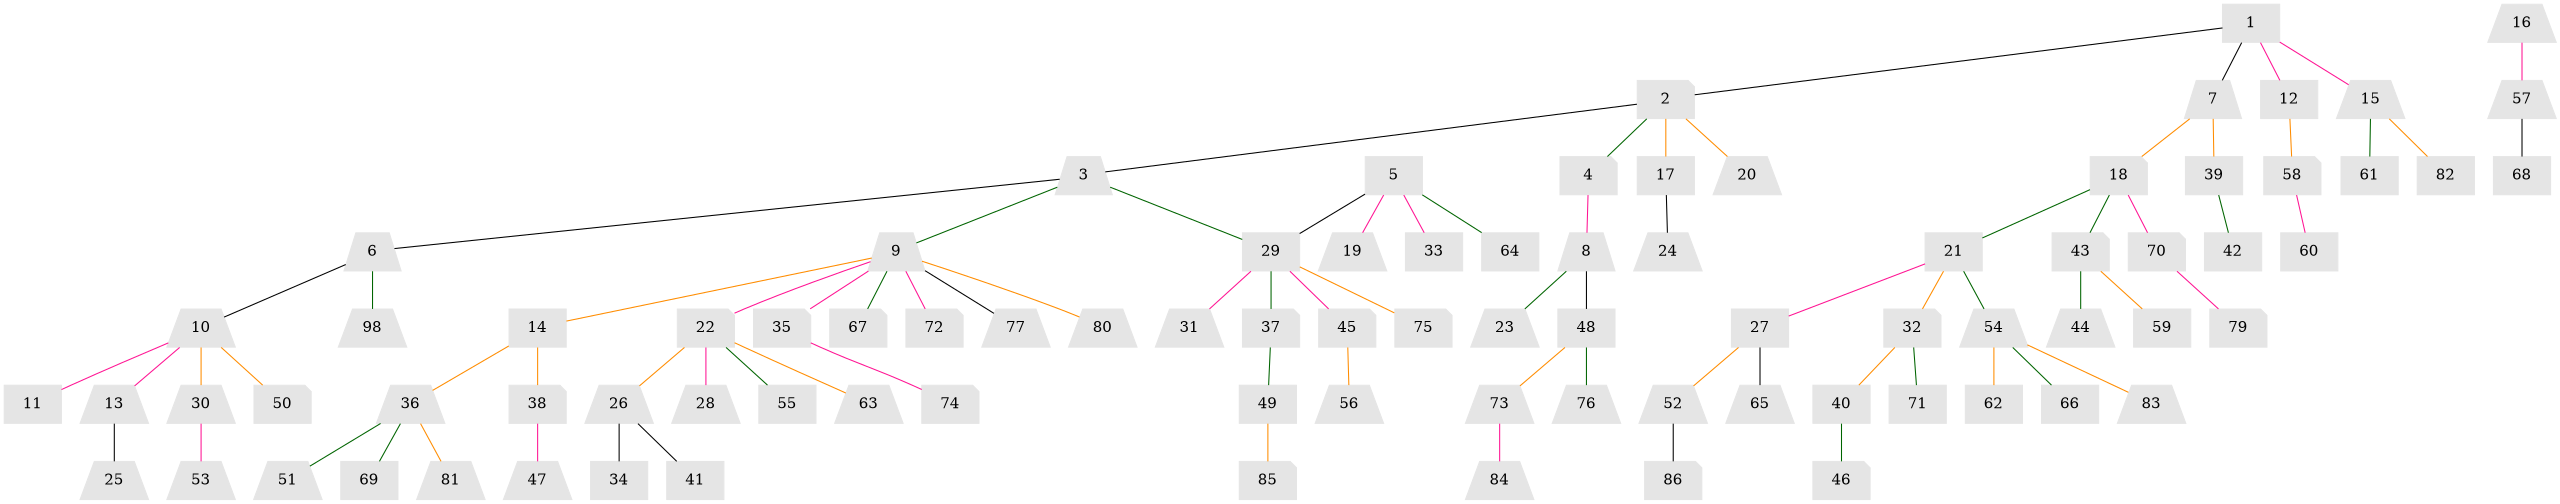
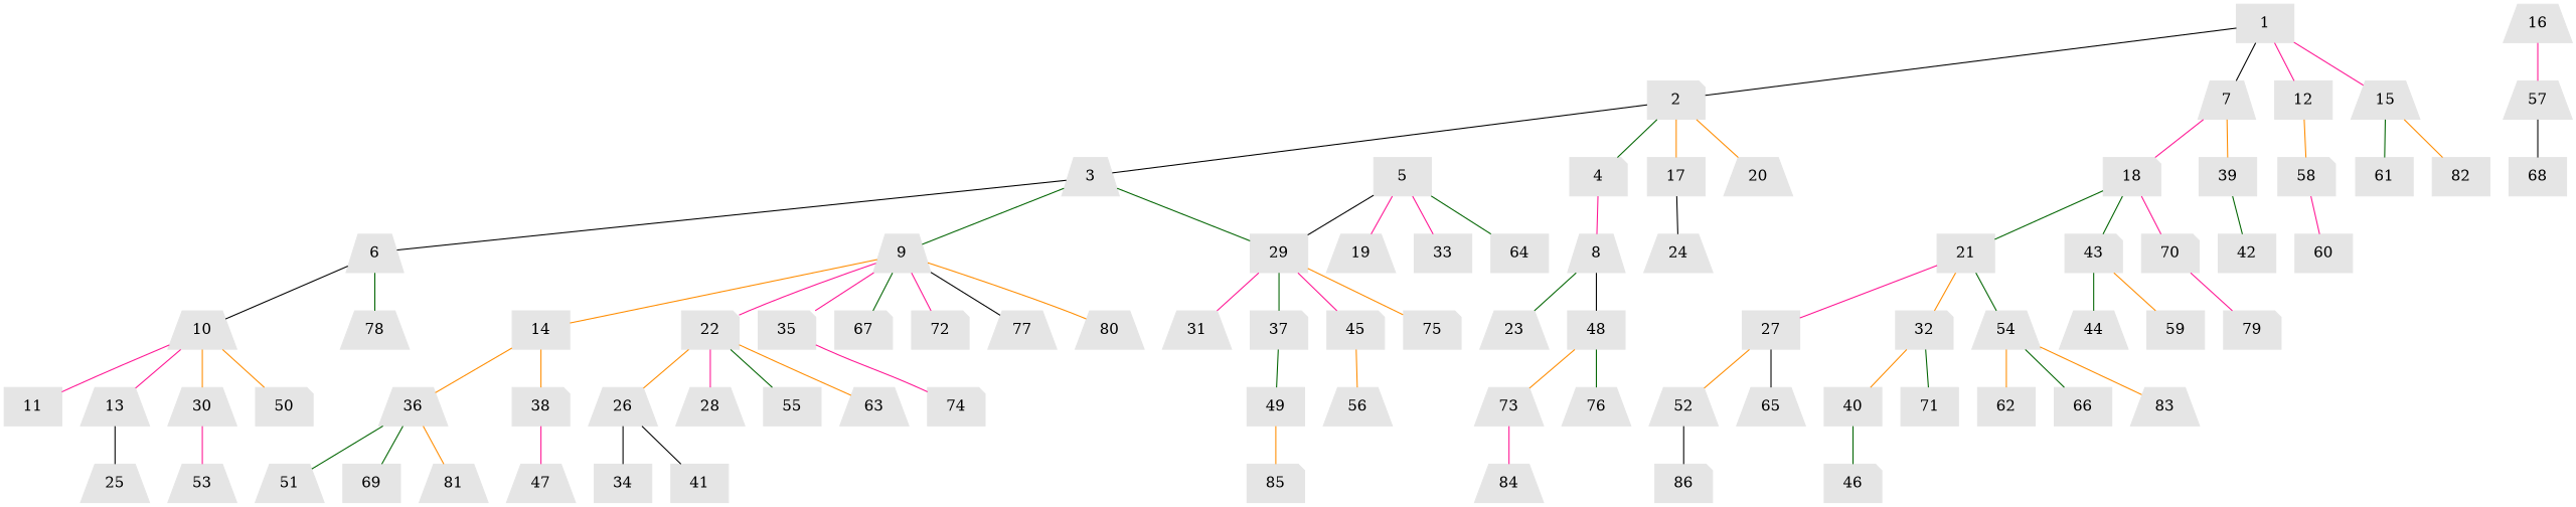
  graph {
    node [color=gray90 shape=trapezium style=filled]
    edge [color=darkorange]
    1 [shape=box]
    2 [shape=note]
    7
    12 [shape=box]
    15
    3
    4 [shape=note]
    17 [shape=box]
    20
    18 [shape=note]
    39 [shape=box]
    58 [shape=note]
    61 [shape=box]
    82 [shape=box]
    6
    9
    29 [shape=box]
    8
    24
    5 [shape=box]
    19
    33 [shape=box]
    64 [shape=box]
    10
-   78 [label=98]
+   78
    14 [shape=box]
    22 [shape=note]
    35 [shape=note]
    67 [shape=note]
    72 [shape=note]
    77
    80
    23
    48 [shape=box]
    16
    57
    31
    37 [shape=note]
    45 [shape=note]
    75 [shape=note]
    11 [shape=box]
    13
    30
    50 [shape=note]
    21 [shape=box]
    43 [shape=note]
    70 [shape=note]
    42 [shape=box]
    73
    76
    36
    38 [shape=note]
    26
    28
    55 [shape=box]
    63
    74 [shape=note]
    25
    53
    60 [shape=box]
    51
    69 [shape=box]
    81
    47
    68 [shape=box]
    27 [shape=box]
    32 [shape=note]
    54
    44
    59 [shape=box]
    79 [shape=note]
    52
    65
    40 [shape=box]
    71 [shape=box]
    62 [shape=box]
    66 [shape=box]
    83
    34 [shape=box]
    41 [shape=box]
    86 [shape=note]
    49 [shape=box]
    56
    46 [shape=note]
    85 [shape=note]
    84
    1 -- 2 [color=black]
    1 -- 7 [color=black]
    1 -- 12 [color=deeppink]
    1 -- 15 [color=deeppink]
    2 -- 3 [color=black]
    2 -- 4 [color=darkgreen]
    2 -- 17
    2 -- 20
-   7 -- 18
+   7 -- 18 [color=deeppink]
    7 -- 39
    12 -- 58
    15 -- 61 [color=darkgreen]
    15 -- 82
    3 -- 6 [color=black]
    3 -- 9 [color=darkgreen]
    3 -- 29 [color=darkgreen]
    4 -- 8 [color=deeppink]
    17 -- 24 [color=black]
    18 -- 21 [color=darkgreen]
    18 -- 43 [color=darkgreen]
    18 -- 70 [color=deeppink]
    39 -- 42 [color=darkgreen]
    58 -- 60 [color=deeppink]
    6 -- 10 [color=black]
    6 -- 78 [color=darkgreen]
    9 -- 14
    9 -- 22 [color=deeppink]
    9 -- 35 [color=deeppink]
    9 -- 67 [color=darkgreen]
    9 -- 72 [color=deeppink]
    9 -- 77 [color=black]
    9 -- 80
    29 -- 31 [color=deeppink]
    29 -- 37 [color=darkgreen]
    29 -- 45 [color=deeppink]
    29 -- 75
    8 -- 23 [color=darkgreen]
    8 -- 48 [color=black]
    5 -- 29 [color=black]
    5 -- 19 [color=deeppink]
    5 -- 33 [color=deeppink]
    5 -- 64 [color=darkgreen]
    10 -- 11 [color=deeppink]
    10 -- 13 [color=deeppink]
    10 -- 30
    10 -- 50
    14 -- 36
    14 -- 38
    22 -- 26
    22 -- 28 [color=deeppink]
    22 -- 55 [color=darkgreen]
    22 -- 63
    35 -- 74 [color=deeppink]
    48 -- 73
    48 -- 76 [color=darkgreen]
    16 -- 57 [color=deeppink]
    57 -- 68 [color=black]
    37 -- 49 [color=darkgreen]
    45 -- 56
    13 -- 25 [color=black]
    30 -- 53 [color=deeppink]
    21 -- 27 [color=deeppink]
    21 -- 32
    21 -- 54 [color=darkgreen]
    43 -- 44 [color=darkgreen]
    43 -- 59
    70 -- 79 [color=deeppink]
    73 -- 84 [color=deeppink]
    36 -- 51 [color=darkgreen]
    36 -- 69 [color=darkgreen]
    36 -- 81
    38 -- 47 [color=deeppink]
    26 -- 34 [color=black]
    26 -- 41 [color=black]
    27 -- 52
    27 -- 65 [color=black]
    32 -- 40
    32 -- 71 [color=darkgreen]
    54 -- 62
    54 -- 66 [color=darkgreen]
    54 -- 83
    52 -- 86 [color=black]
    40 -- 46 [color=darkgreen]
    49 -- 85
  }
